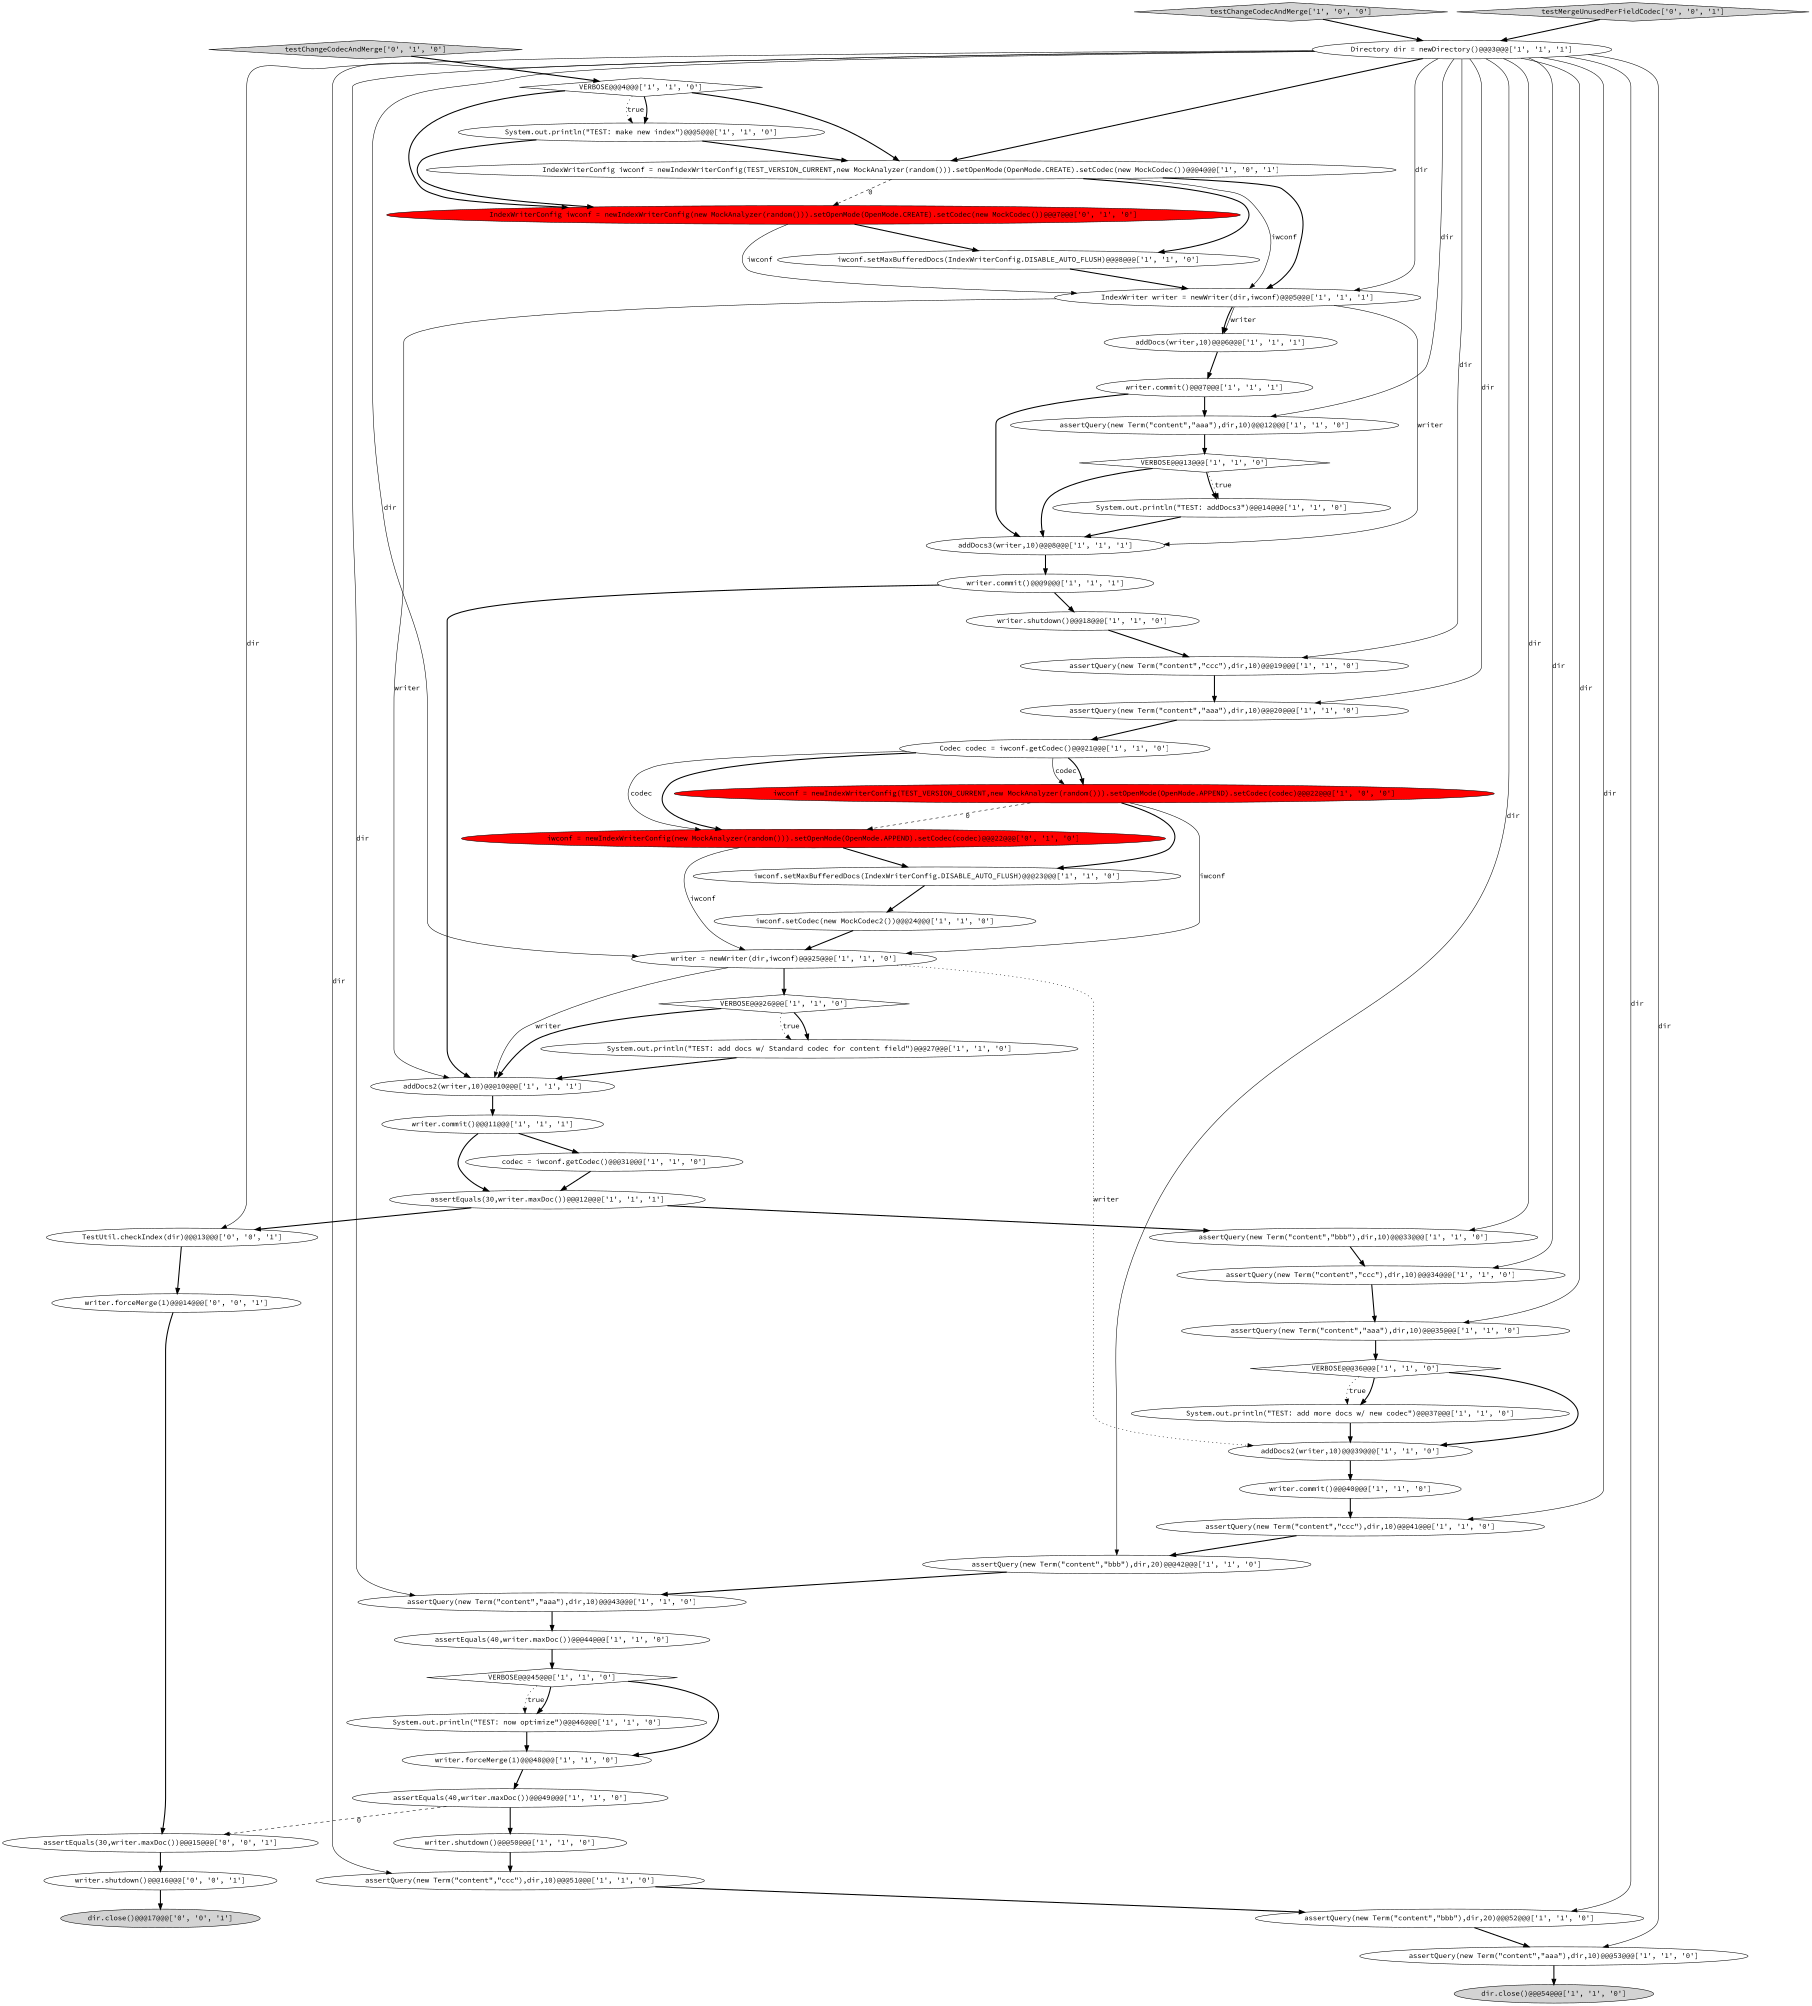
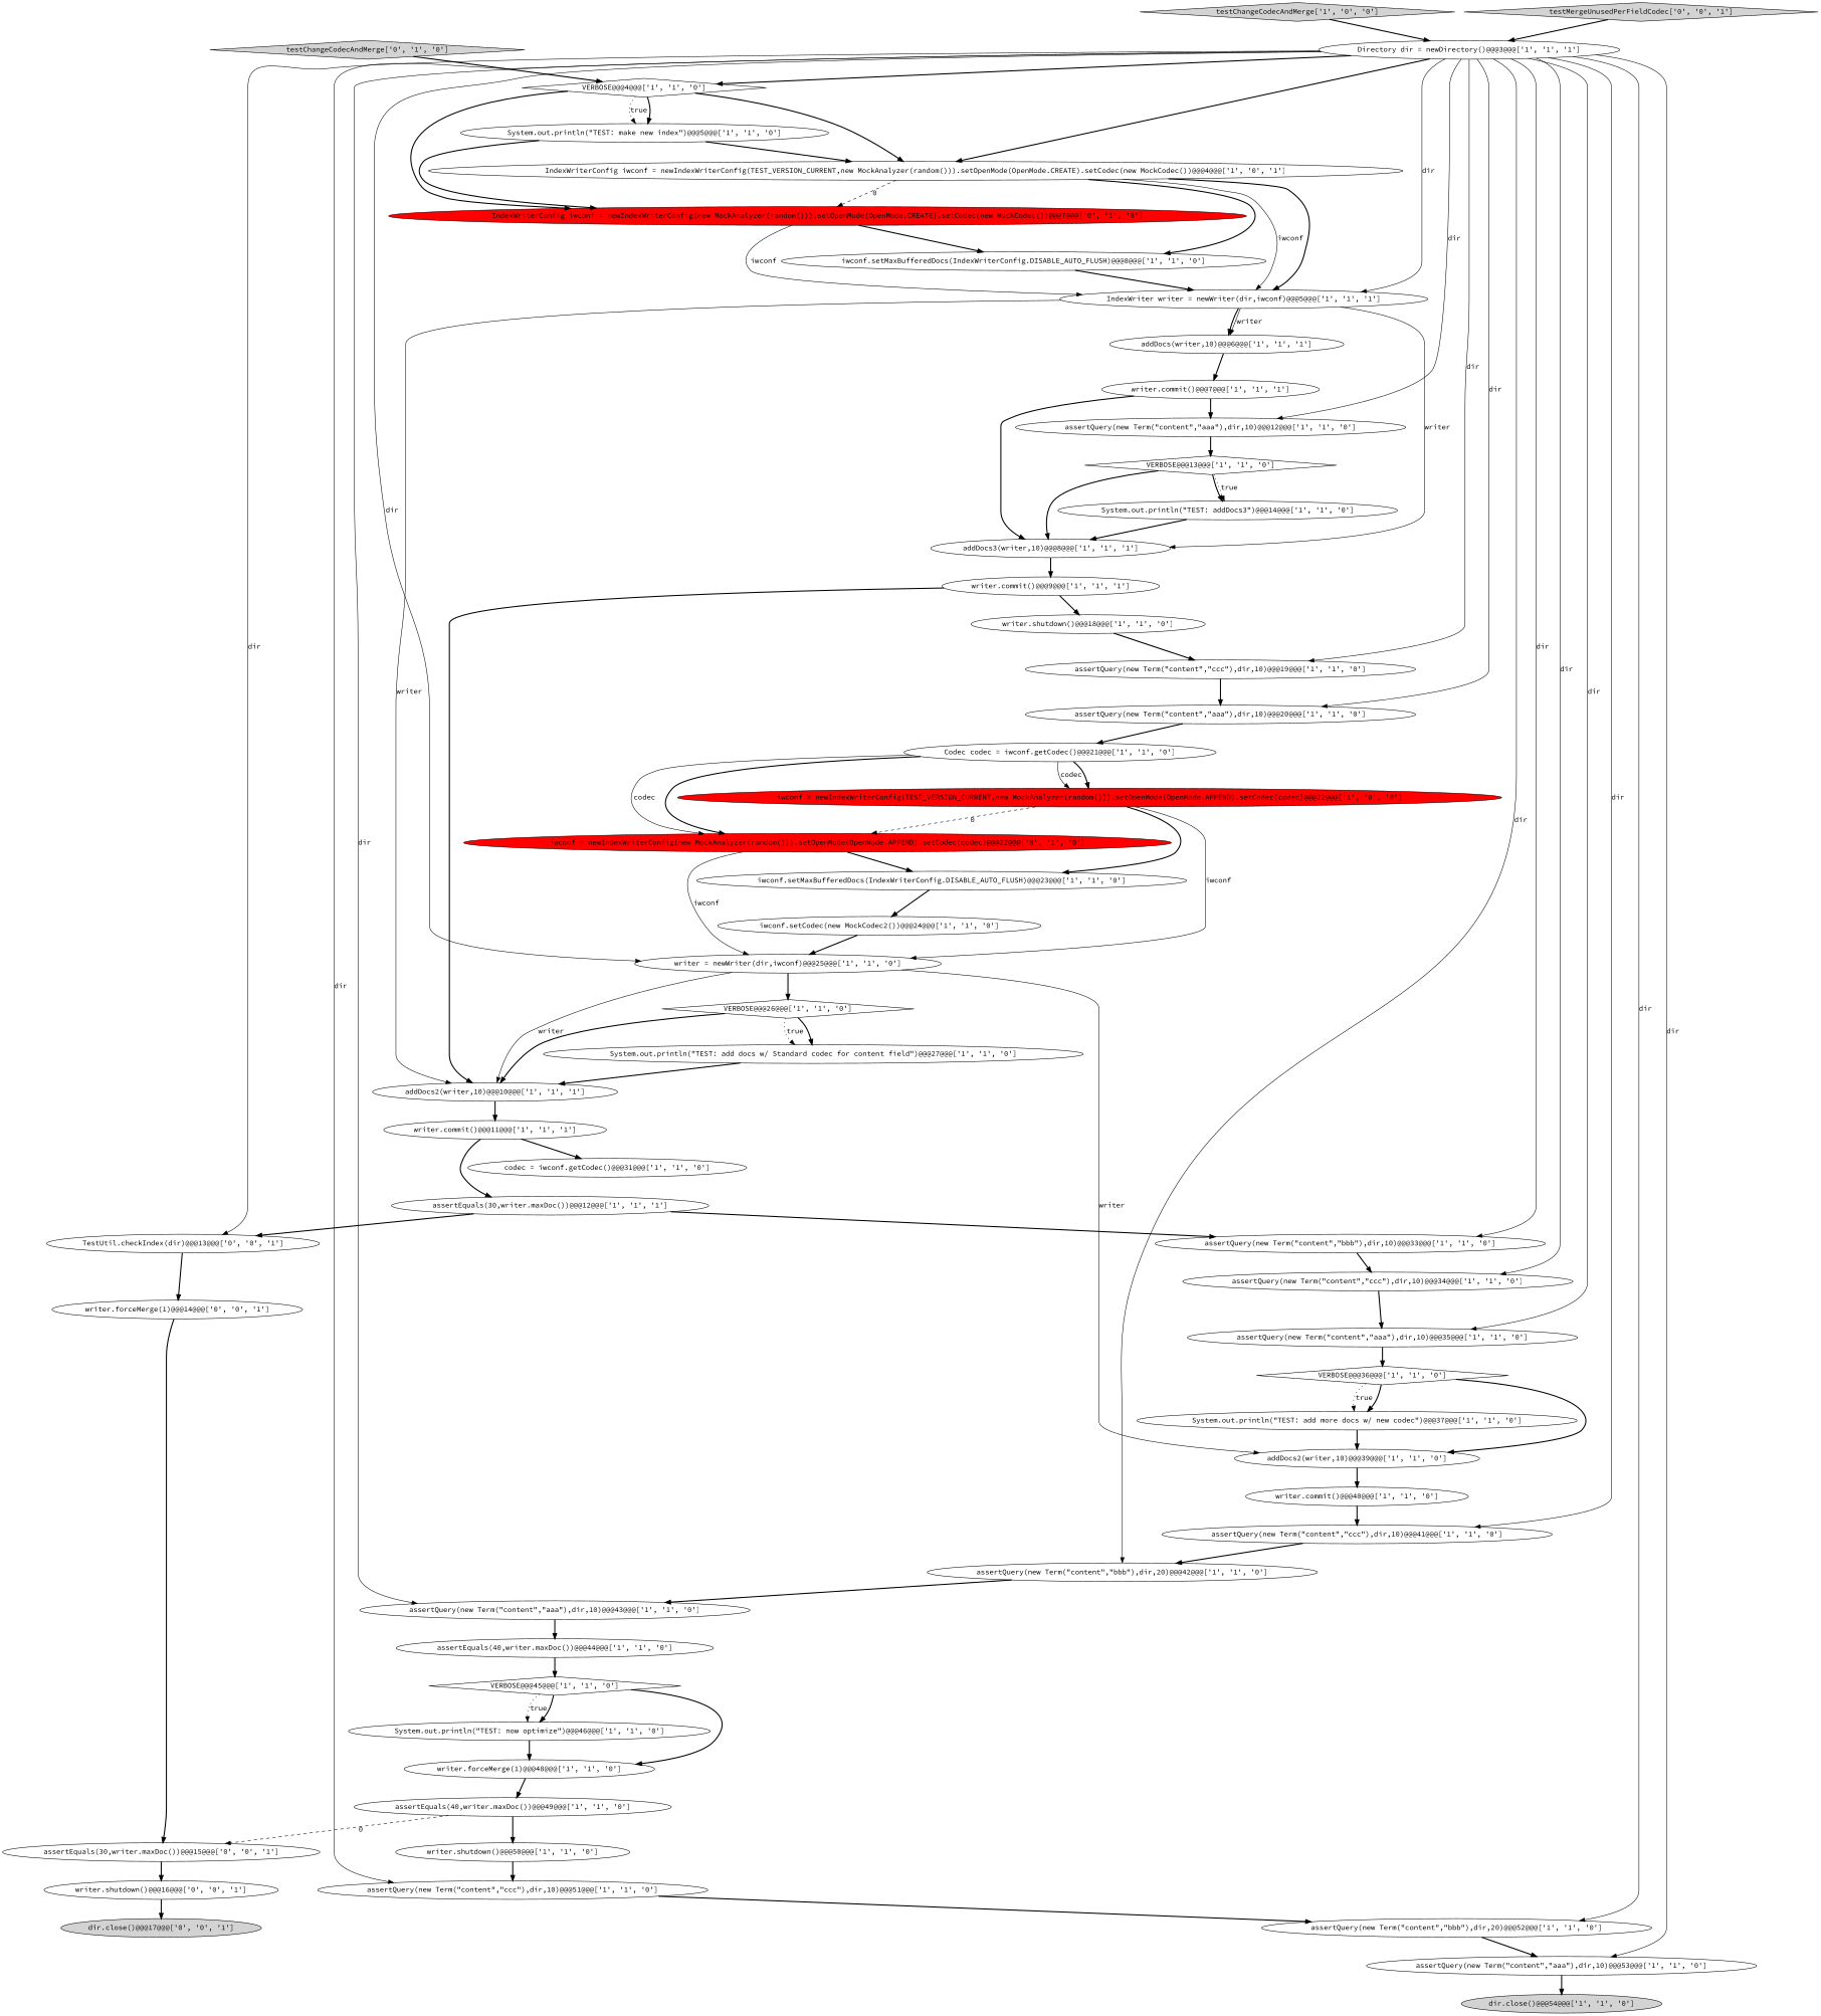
  digraph {
    fontname="Source Code Pro"
    node [fillcolor=white fontname="Source Code Pro" shape=ellipse style=filled]
    edge [fontname="Source Code Pro" style=bold]
    n1 [fillcolor=lightgray label="dir.close()@@@17@@@['0', '0', '1']"]
    n2 [label="TestUtil.checkIndex(dir)@@@13@@@['0', '0', '1']"]
    n3 [label="writer.forceMerge(1)@@@14@@@['0', '0', '1']"]
    n4 [label="assertEquals(30,writer.maxDoc())@@@15@@@['0', '0', '1']"]
    n5 [fillcolor=lightgray label="testChangeCodecAndMerge['1', '0', '0']" shape=diamond]
    n6 [label="Directory dir = newDirectory()@@@3@@@['1', '1', '1']"]
    n7 [label="assertQuery(new Term(\"content\",\"aaa\"),dir,10)@@@35@@@['1', '1', '0']"]
    n8 [label="assertQuery(new Term(\"content\",\"bbb\"),dir,10)@@@33@@@['1', '1', '0']"]
    n9 [label="writer = newWriter(dir,iwconf)@@@25@@@['1', '1', '0']"]
    n10 [label="assertQuery(new Term(\"content\",\"aaa\"),dir,10)@@@20@@@['1', '1', '0']"]
    n11 [label="assertQuery(new Term(\"content\",\"bbb\"),dir,20)@@@42@@@['1', '1', '0']"]
    n12 [label="assertQuery(new Term(\"content\",\"aaa\"),dir,10)@@@43@@@['1', '1', '0']"]
    n13 [label="assertQuery(new Term(\"content\",\"ccc\"),dir,10)@@@34@@@['1', '1', '0']"]
    n14 [label="IndexWriterConfig iwconf = newIndexWriterConfig(TEST_VERSION_CURRENT,new MockAnalyzer(random())).setOpenMode(OpenMode.CREATE).setCodec(new MockCodec())@@@4@@@['1', '0', '1']"]
    n15 [label="IndexWriter writer = newWriter(dir,iwconf)@@@5@@@['1', '1', '1']"]
    n16 [label="assertQuery(new Term(\"content\",\"bbb\"),dir,20)@@@52@@@['1', '1', '0']"]
    n17 [label="assertQuery(new Term(\"content\",\"aaa\"),dir,10)@@@53@@@['1', '1', '0']"]
    n18 [label="assertQuery(new Term(\"content\",\"ccc\"),dir,10)@@@19@@@['1', '1', '0']"]
    n19 [label="assertQuery(new Term(\"content\",\"aaa\"),dir,10)@@@12@@@['1', '1', '0']"]
    n20 [label="assertQuery(new Term(\"content\",\"ccc\"),dir,10)@@@51@@@['1', '1', '0']"]
    n21 [label="VERBOSE@@@4@@@['1', '1', '0']" shape=diamond]
    n22 [label="assertQuery(new Term(\"content\",\"ccc\"),dir,10)@@@41@@@['1', '1', '0']"]
    n23 [label="System.out.println(\"TEST: addDocs3\")@@@14@@@['1', '1', '0']"]
    n24 [label="addDocs3(writer,10)@@@8@@@['1', '1', '1']"]
    n25 [label="writer.commit()@@@9@@@['1', '1', '1']"]
    n26 [label="System.out.println(\"TEST: now optimize\")@@@46@@@['1', '1', '0']"]
    n27 [label="writer.forceMerge(1)@@@48@@@['1', '1', '0']"]
    n28 [label="assertEquals(40,writer.maxDoc())@@@49@@@['1', '1', '0']"]
    n29 [label="System.out.println(\"TEST: add docs w/ Standard codec for content field\")@@@27@@@['1', '1', '0']"]
    n30 [label="addDocs2(writer,10)@@@10@@@['1', '1', '1']"]
    n31 [label="writer.commit()@@@11@@@['1', '1', '1']"]
    n32 [fillcolor=lightgray label="dir.close()@@@54@@@['1', '1', '0']"]
    n33 [label="VERBOSE@@@26@@@['1', '1', '0']" shape=diamond]
    n34 [label="VERBOSE@@@36@@@['1', '1', '0']" shape=diamond]
    n35 [label="addDocs2(writer,10)@@@39@@@['1', '1', '0']"]
    n36 [label="System.out.println(\"TEST: add more docs w/ new codec\")@@@37@@@['1', '1', '0']"]
    n37 [label="writer.commit()@@@40@@@['1', '1', '0']"]
    n38 [label="assertEquals(30,writer.maxDoc())@@@12@@@['1', '1', '1']"]
    n39 [label="Codec codec = iwconf.getCodec()@@@21@@@['1', '1', '0']"]
    n40 [fillcolor=red label="iwconf = newIndexWriterConfig(new MockAnalyzer(random())).setOpenMode(OpenMode.APPEND).setCodec(codec)@@@22@@@['0', '1', '0']"]
    n41 [fillcolor=red label="iwconf = newIndexWriterConfig(TEST_VERSION_CURRENT,new MockAnalyzer(random())).setOpenMode(OpenMode.APPEND).setCodec(codec)@@@22@@@['1', '0', '0']"]
    n42 [label="writer.shutdown()@@@18@@@['1', '1', '0']"]
    n43 [label="assertEquals(40,writer.maxDoc())@@@44@@@['1', '1', '0']"]
    n44 [label="writer.shutdown()@@@16@@@['0', '0', '1']"]
    n45 [label="iwconf.setMaxBufferedDocs(IndexWriterConfig.DISABLE_AUTO_FLUSH)@@@23@@@['1', '1', '0']"]
    n46 [label="iwconf.setCodec(new MockCodec2())@@@24@@@['1', '1', '0']"]
    n47 [label="VERBOSE@@@45@@@['1', '1', '0']" shape=diamond]
    n48 [label="iwconf.setMaxBufferedDocs(IndexWriterConfig.DISABLE_AUTO_FLUSH)@@@8@@@['1', '1', '0']"]
    n49 [fillcolor=red label="IndexWriterConfig iwconf = newIndexWriterConfig(new MockAnalyzer(random())).setOpenMode(OpenMode.CREATE).setCodec(new MockCodec())@@@7@@@['0', '1', '0']"]
    n50 [label="addDocs(writer,10)@@@6@@@['1', '1', '1']"]
    n51 [label="writer.shutdown()@@@50@@@['1', '1', '0']"]
    n52 [label="writer.commit()@@@7@@@['1', '1', '1']"]
    n53 [label="VERBOSE@@@13@@@['1', '1', '0']" shape=diamond]
    n54 [fillcolor=lightgray label="testChangeCodecAndMerge['0', '1', '0']" shape=diamond]
    n55 [label="codec = iwconf.getCodec()@@@31@@@['1', '1', '0']"]
    n56 [label="System.out.println(\"TEST: make new index\")@@@5@@@['1', '1', '0']"]
    n57 [fillcolor=lightgray label="testMergeUnusedPerFieldCodec['0', '0', '1']" shape=diamond]
    n2 -> n3
    n3 -> n4
    n4 -> n44
    n5 -> n6
    n6 -> n2 [label=dir style=solid]
    n6 -> n7 [label=dir style=solid]
    n6 -> n8 [label=dir style=solid]
    n6 -> n9 [label=dir style=solid]
    n6 -> n10 [label=dir style=solid]
    n6 -> n11 [label=dir style=solid]
    n6 -> n12 [label=dir style=solid]
    n6 -> n13 [label=dir style=solid]
    n6 -> n14
    n6 -> n15 [label=dir style=solid]
    n6 -> n16 [label=dir style=solid]
    n6 -> n17 [label=dir style=solid]
    n6 -> n18 [label=dir style=solid]
    n6 -> n19 [label=dir style=solid]
    n6 -> n20 [label=dir style=solid]
+   n6 -> n21
    n6 -> n22 [label=dir style=solid]
    n7 -> n34
    n8 -> n13
    n9 -> n30 [label=writer style=solid]
    n9 -> n33
-   n9 -> n35 [label=writer style=dotted]
+   n9 -> n35 [label=writer style=solid]
    n10 -> n39
    n11 -> n12
    n12 -> n43
    n13 -> n7
    n14 -> n15
    n14 -> n15 [label=iwconf style=solid]
    n14 -> n48
    n14 -> n49 [label=0 style=dashed]
    n15 -> n24 [label=writer style=solid]
    n15 -> n30 [label=writer style=solid]
    n15 -> n50
    n15 -> n50 [label=writer style=solid]
    n16 -> n17
    n17 -> n32
    n18 -> n10
    n19 -> n53
    n20 -> n16
    n21 -> n14
    n21 -> n49
    n21 -> n56
    n21 -> n56 [label=true style=dotted]
    n22 -> n11
    n23 -> n24
    n24 -> n25
    n25 -> n30
    n25 -> n42
    n26 -> n27
    n27 -> n28
    n28 -> n4 [label=0 style=dashed]
    n28 -> n51
    n29 -> n30
    n30 -> n31
    n31 -> n38
    n31 -> n55
    n33 -> n29
    n33 -> n29 [label=true style=dotted]
    n33 -> n30
    n34 -> n35
    n34 -> n36
    n34 -> n36 [label=true style=dotted]
    n35 -> n37
    n36 -> n35
    n37 -> n22
    n38 -> n2
    n38 -> n8
    n39 -> n40 [label=codec style=solid]
    n39 -> n40
    n39 -> n41 [label=codec style=solid]
    n39 -> n41
    n40 -> n9 [label=iwconf style=solid]
    n40 -> n45
    n41 -> n9 [label=iwconf style=solid]
    n41 -> n40 [label=0 style=dashed]
    n41 -> n45
    n42 -> n18
    n43 -> n47
    n44 -> n1
    n45 -> n46
    n46 -> n9
    n47 -> n26 [label=true style=dotted]
    n47 -> n26
    n47 -> n27
    n48 -> n15
    n49 -> n15 [label=iwconf style=solid]
    n49 -> n48
    n50 -> n52
    n51 -> n20
    n52 -> n19
    n52 -> n24
    n53 -> n23 [label=true style=dotted]
    n53 -> n23
    n53 -> n24
    n54 -> n21
-   n55 -> n38
    n56 -> n14
    n56 -> n49
    n57 -> n6
  }
